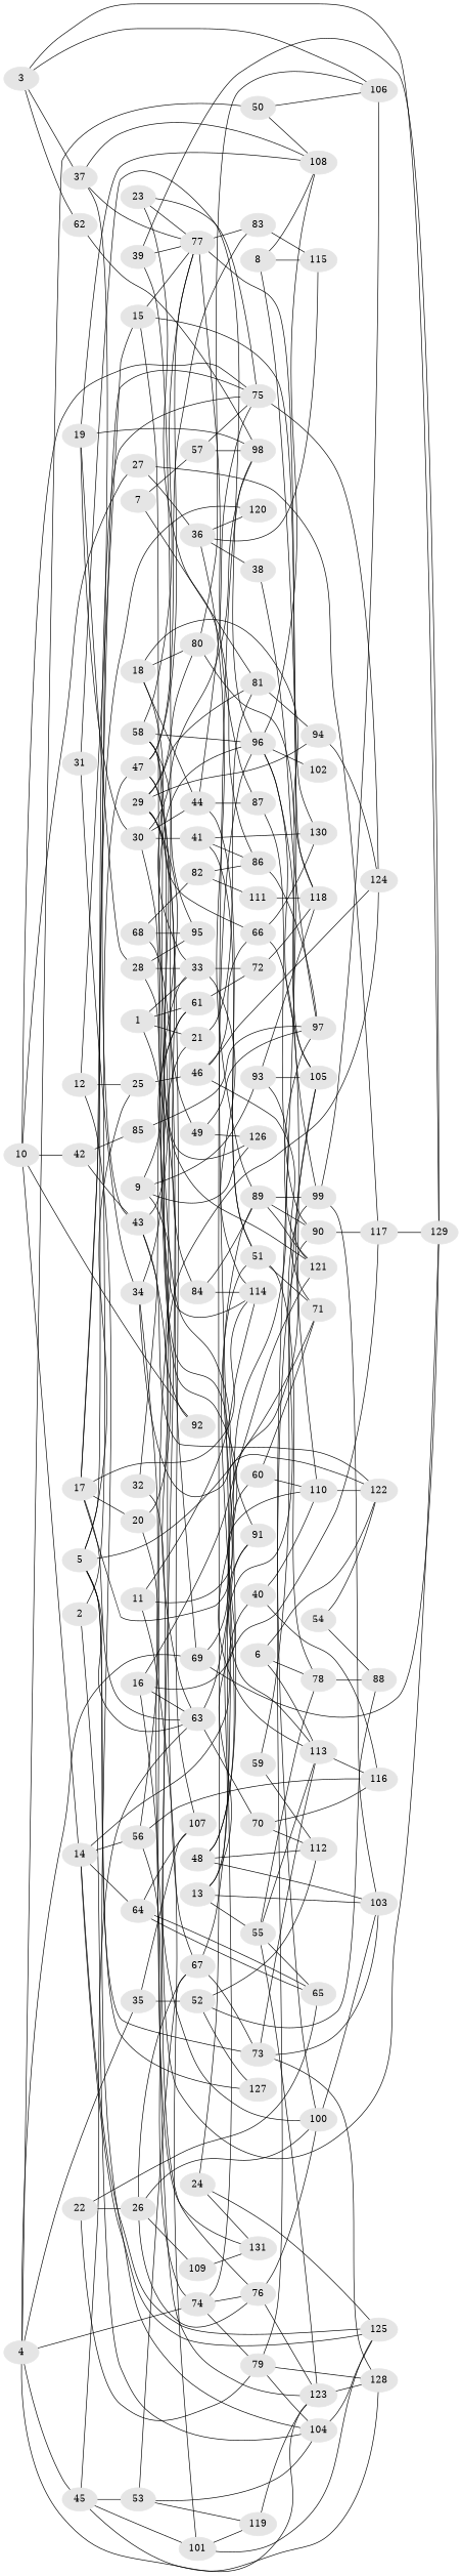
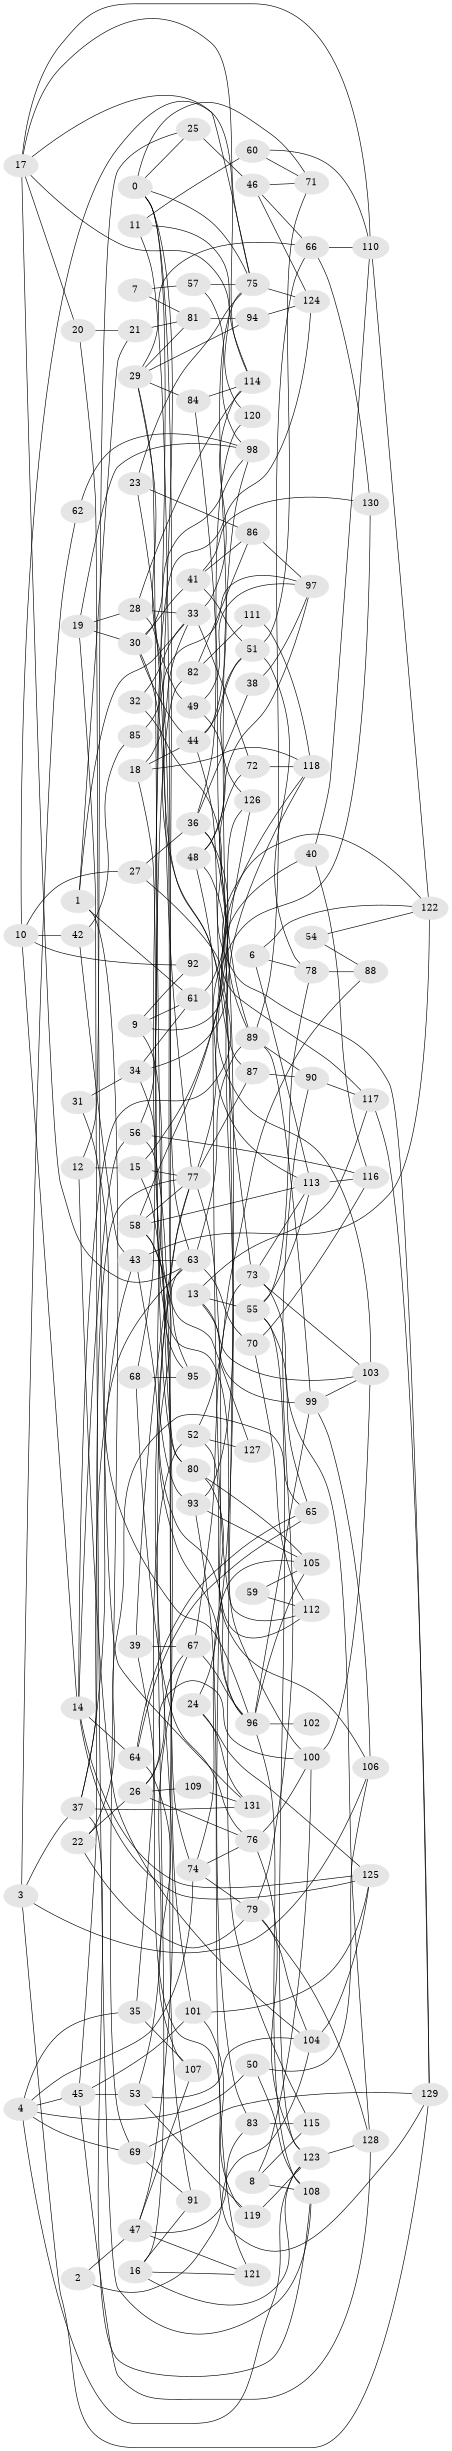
  graph {
    rankdir=LR
    node [color=gray90 style=filled]
    1
    21
    33
    61
    69
    81
    114
    72
    129
    91
    84
    89
    2
    47
    104
    77
    121
    107
    83
    125
    3
    37
    62
    106
    108
    131
    43
    98
    4
    35
    45
    50
    74
    123
    52
    63
    101
    53
    128
    79
    76
    105
-   5
+   5 [label=0]
    25
    71
    73
    75
    127
    46
    70
    113
    103
    124
    6
    78
    122
    88
    116
    7
    57
    94
    8
    100
    115
    9
    92
    93
    126
    118
    10
    14
    27
    42
    40
    56
    64
    117
    36
    85
    11
    60
    110
    119
    12
    15
    13
    55
    99
    65
    130
    87
    16
    17
    20
    120
    18
    44
    80
    51
    19
    28
    30
    95
    41
    22
    26
    67
    109
    90
    23
    86
    97
    24
    66
    96
    38
    29
    49
    31
    34
    102
    32
    112
    39
    48
    54
    58
    59
    68
    82
    111
    1 -- 21
    1 -- 33
    1 -- 61
    1 -- 69
    21 -- 81
    33 -- 114
    33 -- 72
    61 -- 72
    69 -- 129
    69 -- 91
    81 -- 94
    72 -- 118
    84 -- 114
    84 -- 89
-   89 -- 121
+   89 -- 66
    89 -- 99
    89 -- 90
    2 -- 47
    2 -- 104
    47 -- 77
    47 -- 121
    47 -- 107
    47 -- 83
    104 -- 125
    77 -- 83
    77 -- 130
    77 -- 87
    83 -- 115
    3 -- 129
    3 -- 37
    3 -- 62
    3 -- 106
    37 -- 77
    37 -- 108
+   37 -- 131
    37 -- 43
    62 -- 98
    43 -- 63
    43 -- 122
    43 -- 96
    4 -- 69
    4 -- 35
    4 -- 45
    4 -- 50
    4 -- 74
    4 -- 123
    35 -- 107
    35 -- 52
    45 -- 63
    45 -- 101
    45 -- 53
    45 -- 128
    50 -- 106
    50 -- 108
    74 -- 79
    74 -- 76
    74 -- 105
    123 -- 128
    52 -- 127
    52 -- 88
    52 -- 112
    63 -- 89
    63 -- 70
    101 -- 125
    101 -- 119
    53 -- 104
    53 -- 119
    53 -- 67
    79 -- 104
    79 -- 128
    79 -- 90
    76 -- 123
    76 -- 100
    5 -- 63
    5 -- 25
    5 -- 71
    5 -- 73
    5 -- 75
    5 -- 127
    25 -- 46
    73 -- 128
    73 -- 113
    73 -- 103
    75 -- 124
    46 -- 71
    46 -- 124
    46 -- 66
    70 -- 116
    70 -- 112
    113 -- 116
    6 -- 113
    6 -- 78
    6 -- 122
    78 -- 88
    7 -- 81
    7 -- 57
    57 -- 98
    57 -- 75
    94 -- 124
    8 -- 108
    8 -- 100
    8 -- 115
    100 -- 103
    9 -- 61
    9 -- 92
    9 -- 93
    9 -- 126
    93 -- 121
    93 -- 105
    93 -- 118
    10 -- 75
    10 -- 92
    10 -- 14
    10 -- 27
    10 -- 42
    14 -- 125
    14 -- 125
    14 -- 40
    14 -- 56
    14 -- 64
    27 -- 117
    27 -- 36
    42 -- 43
    42 -- 85
    40 -- 116
    40 -- 110
    56 -- 74
    56 -- 124
    56 -- 116
    64 -- 107
    64 -- 65
    64 -- 65
    117 -- 129
    36 -- 89
    36 -- 115
    36 -- 120
    36 -- 38
    85 -- 97
    11 -- 114
    11 -- 101
    11 -- 60
    60 -- 71
    60 -- 110
    110 -- 122
    119 -- 123
    12 -- 104
    12 -- 25
    12 -- 15
    15 -- 91
    15 -- 77
    15 -- 118
    13 -- 103
    13 -- 117
    13 -- 55
    13 -- 99
    55 -- 123
    55 -- 113
    55 -- 78
    55 -- 65
    99 -- 106
    99 -- 103
    87 -- 90
    16 -- 91
    16 -- 121
    16 -- 123
    16 -- 63
    17 -- 114
    17 -- 63
    17 -- 75
    17 -- 110
    17 -- 20
    17 -- 120
    20 -- 21
    20 -- 131
    18 -- 33
    18 -- 118
    18 -- 44
    18 -- 80
    44 -- 75
    44 -- 87
    44 -- 51
    80 -- 106
    80 -- 105
    51 -- 71
    51 -- 78
    19 -- 108
    19 -- 98
    19 -- 28
    19 -- 30
    28 -- 33
    28 -- 114
    28 -- 95
    30 -- 98
    30 -- 113
    30 -- 44
    30 -- 41
    41 -- 130
    41 -- 51
    41 -- 86
    22 -- 79
    22 -- 65
    22 -- 26
    26 -- 76
    26 -- 100
    26 -- 67
    26 -- 109
    67 -- 73
    67 -- 96
    109 -- 131
    90 -- 117
    23 -- 77
    23 -- 75
    23 -- 86
    86 -- 97
    24 -- 125
    24 -- 131
    24 -- 98
    66 -- 110
    66 -- 130
    96 -- 108
    96 -- 105
    96 -- 99
    96 -- 102
    38 -- 97
    29 -- 81
    29 -- 84
    29 -- 94
    29 -- 80
    29 -- 66
    29 -- 49
    49 -- 126
    49 -- 97
    31 -- 96
    31 -- 34
    34 -- 61
    34 -- 122
    34 -- 100
    32 -- 33
    32 -- 129
    39 -- 129
    39 -- 77
    39 -- 67
    48 -- 103
    48 -- 51
    48 -- 97
    48 -- 112
    54 -- 122
    54 -- 88
    58 -- 77
    58 -- 113
    58 -- 126
    58 -- 95
    58 -- 96
    59 -- 105
    59 -- 112
    68 -- 76
    68 -- 95
    68 -- 82
    82 -- 86
    82 -- 111
    111 -- 118
  }
